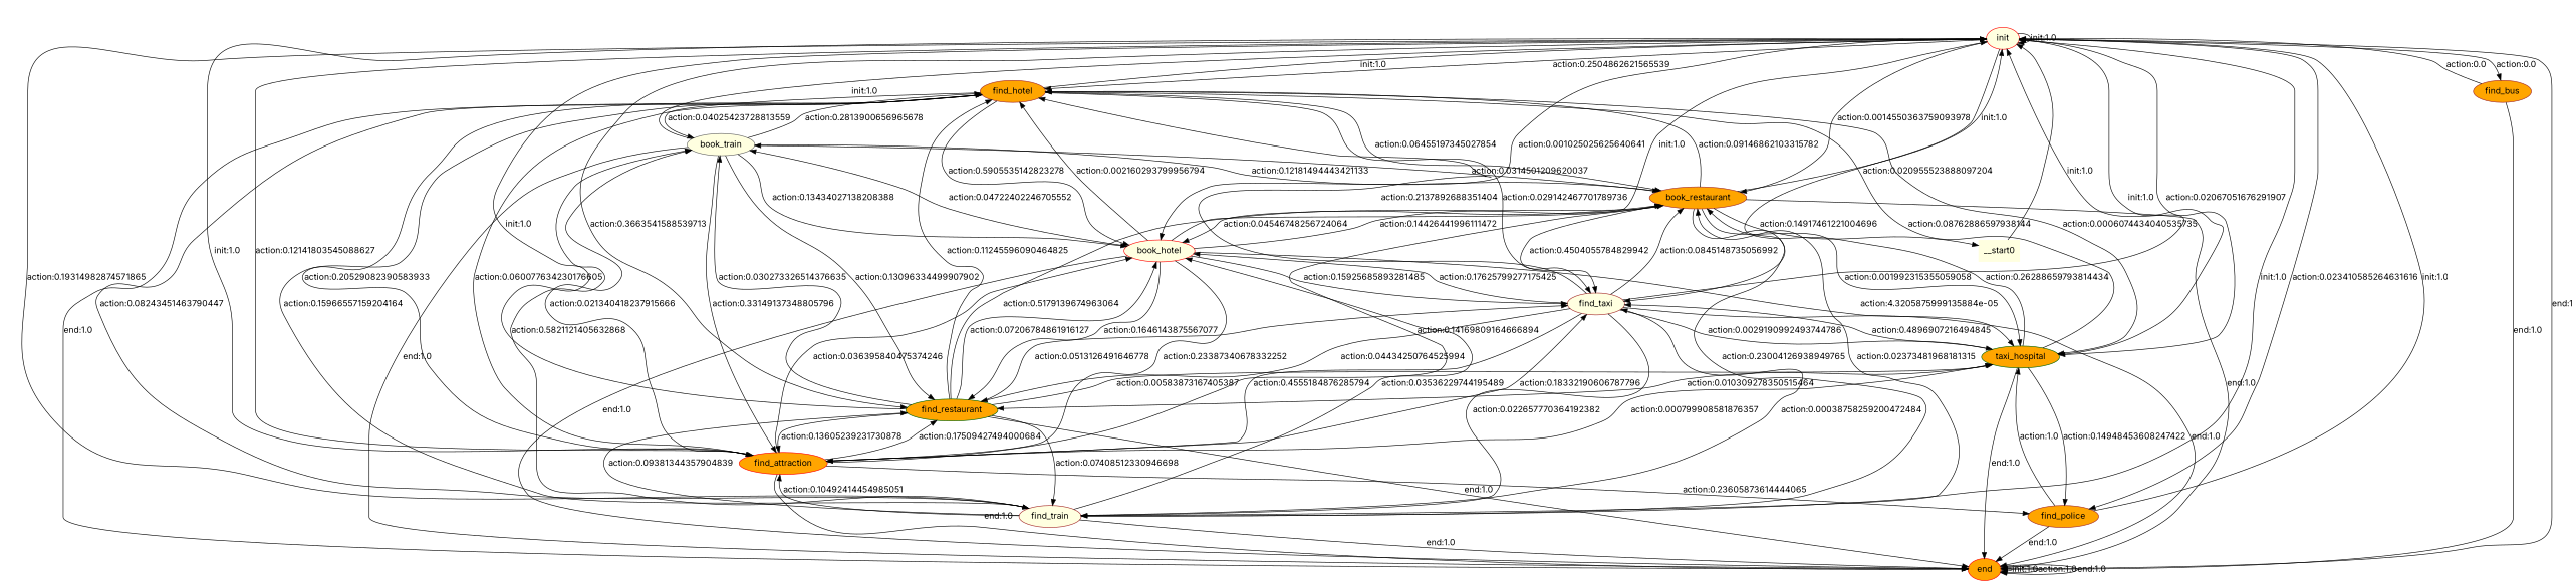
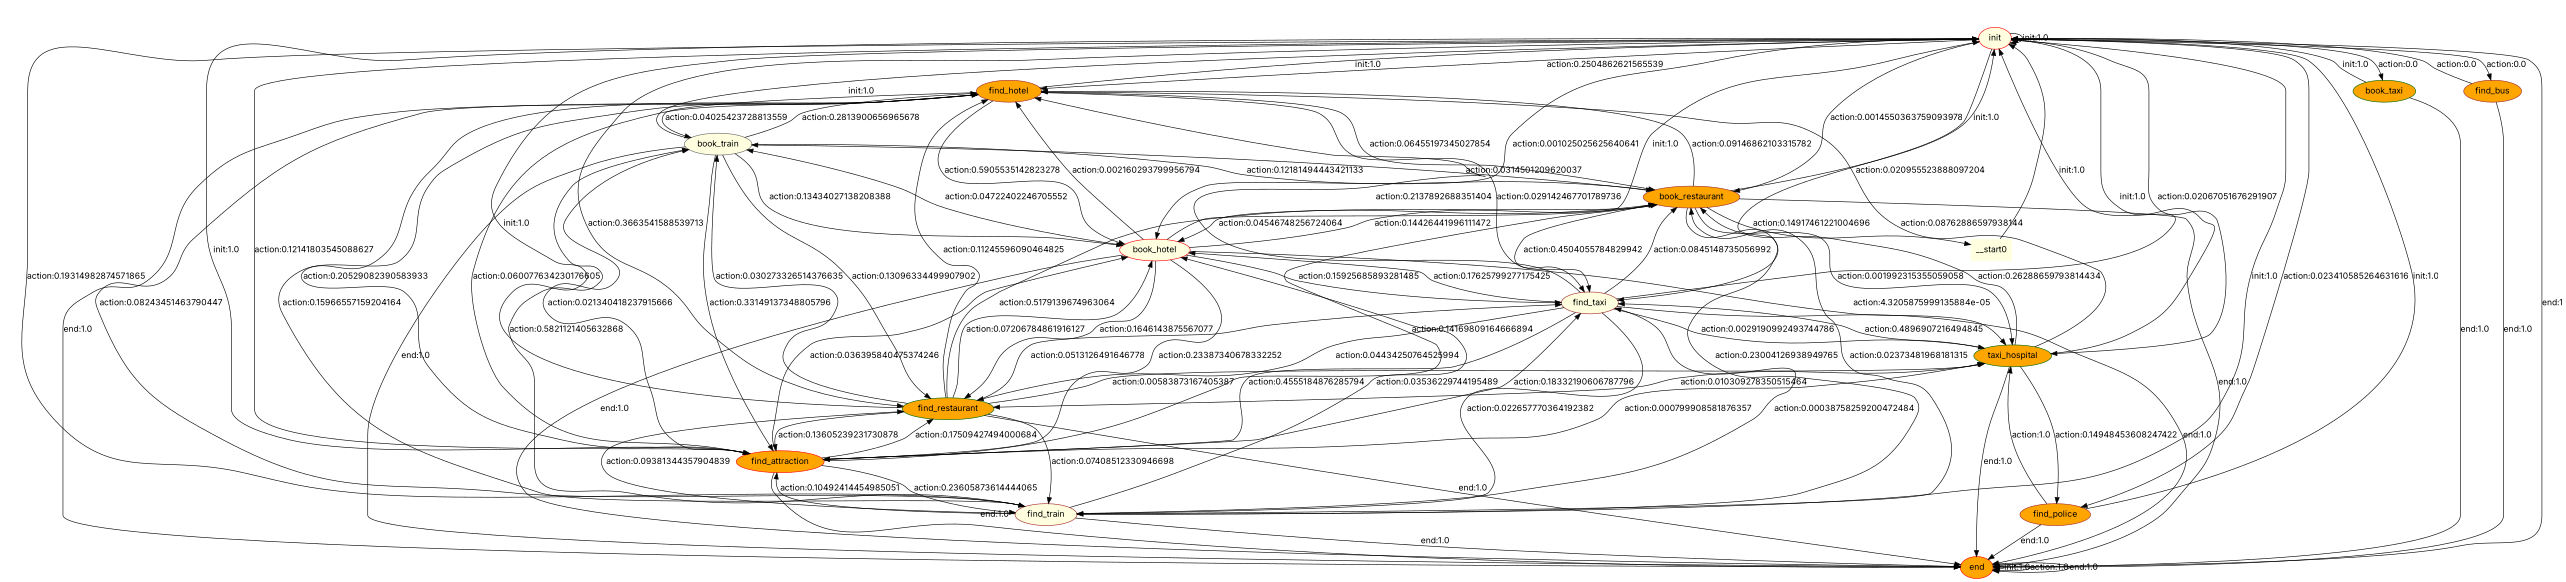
  digraph {
    fontname=Inter
    node [color=brown fillcolor=orange fontname=Inter style=filled]
    edge [fontname=Inter]
    n1 [color=red fillcolor=lightyellow label=init]
    n2 [label=find_hotel]
    n3 [color=red fillcolor=lightyellow label=book_hotel]
    n4 [fillcolor=lightyellow label=find_train]
    n5 [color=red label=find_attraction]
    n6 [color=darkgreen label=find_restaurant]
    n7 [label=book_restaurant]
    n8 [color=darkgreen label=taxi_hospital]
+   n9 [color=darkgreen label=book_taxi]
    n10 [fillcolor=lightyellow label=find_taxi]
    n11 [label=find_bus]
    n12 [label=find_police]
    n13 [color=red label=end]
    n14 [color=gray40 fillcolor=lightyellow label=book_train]
    __start0 [fillcolor=lightyellow shape=none]
    n1 -> n1 [label="init:1.0"]
    n1 -> n2 [label="action:0.2504862621565539"]
    n1 -> n3 [label="action:0.001025025625640641"]
    n1 -> n4 [label="action:0.19314982874571865"]
    n1 -> n5 [label="action:0.12141803545088627"]
    n1 -> n6 [label="action:0.3663541588539713"]
    n1 -> n7 [label="action:0.0014550363759093978"]
    n1 -> n8 [label="action:0.02067051676291907"]
+   n1 -> n9 [label="action:0.0"]
    n1 -> n10 [label="action:0.020955523888097204"]
    n1 -> n11 [label="action:0.0"]
    n1 -> n12 [label="action:0.023410585264631616"]
    n1 -> n13 [label="end:1"]
    n2 -> n1 [label="init:1.0"]
    n2 -> n3 [label="action:0.5905535142823278"]
    n2 -> n4 [label="action:0.08243451463790447"]
    n2 -> n5 [label="action:0.060077634230176605"]
    n2 -> n7 [label="action:0.06455197345027854"]
-   n2 -> n8 [label="action:0.0006074434040535735"]
    n2 -> n10 [label="action:0.029142467701789736"]
    n2 -> n13 [label="end:1.0"]
    n2 -> n14 [label="action:0.04025423728813559"]
    n3 -> n1 [label="init:1.0"]
    n3 -> n2 [label="action:0.002160293799956794"]
    n3 -> n5 [label="action:0.23387340678332252"]
    n3 -> n6 [label="action:0.1646143875567077"]
    n3 -> n7 [label="action:0.14426441996111472"]
    n3 -> n8 [label="action:4.3205875999135884e-05"]
    n3 -> n10 [label="action:0.15925685893281485"]
    n3 -> n13 [label="end:1.0"]
    n3 -> n14 [label="action:0.04722402246705552"]
    n4 -> n1 [label="init:1.0"]
    n4 -> n2 [label="action:0.15966557159204164"]
    n4 -> n3 [label="action:0.03536229744195489"]
    n4 -> n5 [label="action:0.10492414454985051"]
    n4 -> n6 [label="action:0.09381344357904839"]
    n4 -> n7 [label="action:0.02373481968181315"]
    n4 -> n10 [label="action:0.00038758259200472484"]
    n4 -> n13 [label="end:1.0"]
    n4 -> n14 [label="action:0.5821121405632868"]
    n5 -> n1 [label="init:1.0"]
    n5 -> n2 [label="action:0.20529082390583933"]
    n5 -> n3 [label="action:0.036395840475374246"]
-   n5 -> n12 [label="action:0.23605873614444065"]
+   n5 -> n4 [label="action:0.23605873614444065"]
    n5 -> n6 [label="action:0.17509427494000684"]
    n5 -> n7 [label="action:0.14169809164666894"]
    n5 -> n8 [label="action:0.000799908581876357"]
    n5 -> n10 [label="action:0.18332190606787796"]
    n5 -> n13 [label="end:1.0"]
    n5 -> n14 [label="action:0.021340418237915666"]
    n6 -> n1 [label="init:1.0"]
    n6 -> n2 [label="action:0.11245596090464825"]
    n6 -> n3 [label="action:0.07206784861916127"]
    n6 -> n4 [label="action:0.07408512330946698"]
    n6 -> n5 [label="action:0.13605239231730878"]
    n6 -> n7 [label="action:0.5179139674963064"]
    n6 -> n8 [label="action:0.00583873167405387"]
    n6 -> n10 [label="action:0.0513126491646778"]
    n6 -> n13 [label="end:1.0"]
    n6 -> n14 [label="action:0.030273326514376635"]
    n7 -> n1 [label="init:1.0"]
    n7 -> n2 [label="action:0.09146862103315782"]
    n7 -> n3 [label="action:0.04546748256724064"]
    n7 -> n4 [label="action:0.23004126938949765"]
    n7 -> n8 [label="action:0.001992315355059058"]
    n7 -> n10 [label="action:0.4504055784829942"]
    n7 -> n13 [label="end:1.0"]
    n7 -> n14 [label="action:0.0314501209620037"]
    n7 -> __start0 [label="action:0.14917461221004696"]
    n8 -> n1 [label="init:1.0"]
    n8 -> n2 [label="action:0.08762886597938144"]
    n8 -> n6 [label="action:0.010309278350515464"]
    n8 -> n7 [label="action:0.26288659793814434"]
    n8 -> n10 [label="action:0.4896907216494845"]
    n8 -> n12 [label="action:0.14948453608247422"]
    n8 -> n13 [label="end:1.0"]
+   n9 -> n1 [label="init:1.0"]
+   n9 -> n13 [label="end:1.0"]
    n10 -> n1 [label="init:1.0"]
    n10 -> n2 [label="action:0.2137892688351404"]
    n10 -> n3 [label="action:0.17625799277175425"]
    n10 -> n4 [label="action:0.022657770364192382"]
    n10 -> n5 [label="action:0.4555184876285794"]
    n10 -> n6 [label="action:0.04434250764525994"]
    n10 -> n7 [label="action:0.0845148735056992"]
    n10 -> n8 [label="action:0.0029190992493744786"]
    n10 -> n13 [label="end:1.0"]
    n11 -> n1 [label="action:0.0"]
    n11 -> n13 [label="end:1.0"]
    n12 -> n1 [label="init:1.0"]
    n12 -> n8 [label="action:1.0"]
    n12 -> n13 [label="end:1.0"]
    n13 -> n13 [label="init:1.0"]
    n13 -> n13 [label="action:1.0"]
    n13 -> n13 [label="end:1.0"]
    n14 -> n1 [label="init:1.0"]
    n14 -> n2 [label="action:0.2813900656965678"]
    n14 -> n3 [label="action:0.13434027138208388"]
    n14 -> n5 [label="action:0.33149137348805796"]
    n14 -> n6 [label="action:0.13096334499907902"]
    n14 -> n7 [label="action:0.12181494443421133"]
    n14 -> n13 [label="end:1.0"]
    __start0 -> n1
  }
